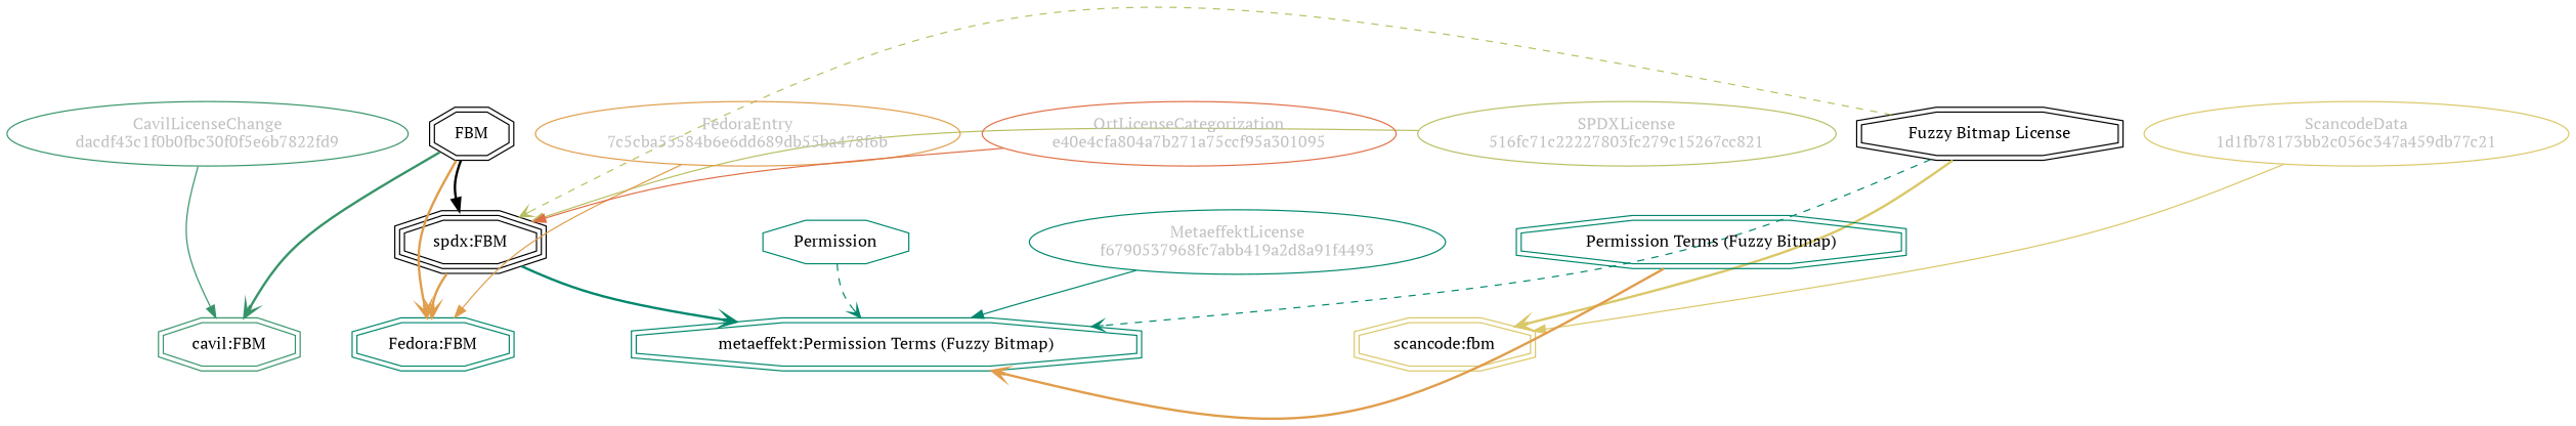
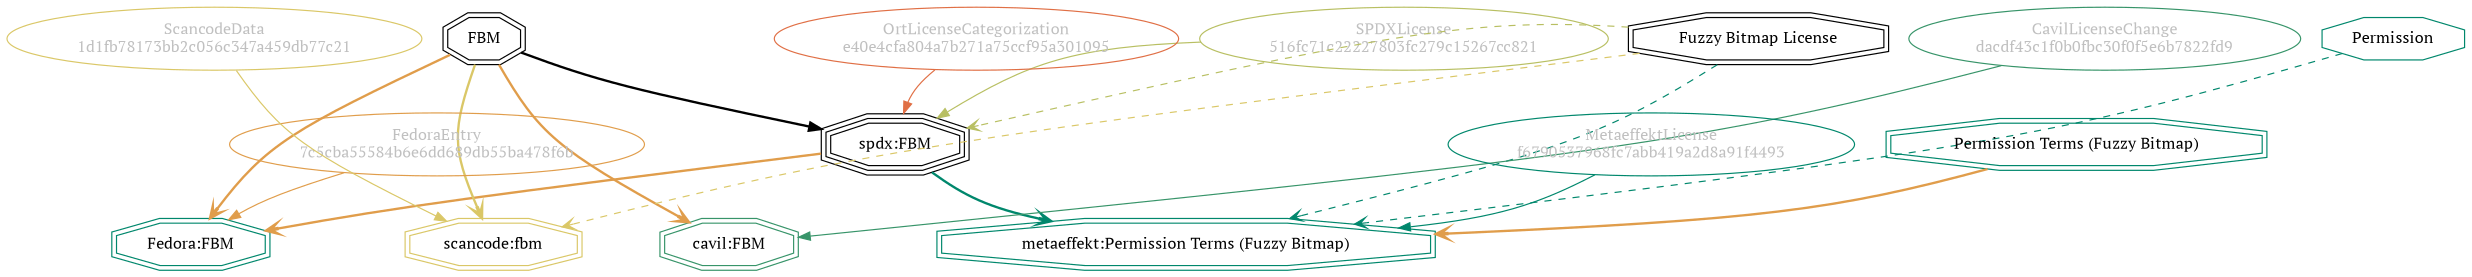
  strict digraph {
    fontname="PT Serif"
    splines=curved
    node [color="#00876c" fontname="PT Serif" shape=doubleoctagon]
    edge [color="#e09d4b" fontname="PT Serif" weight=0.7 arrowhead=vee style=bold]
    n1 [color="#b8bf62" fillcolor="beige;1" fontcolor=gray label="SPDXLicense\n516fc71c22227803fc279c15267cc821" shape=ellipse]
    n2 [label="spdx:FBM" shape=tripleoctagon color=""]
    n3 [label="Fedora:FBM"]
    n4 [label="metaeffekt:Permission Terms (Fuzzy Bitmap)"]
    n5 [label=FBM color=""]
    n6 [color="#dac767" label="scancode:fbm"]
    n7 [color="#379469" label="cavil:FBM"]
    n8 [label="Fuzzy Bitmap License" color=""]
    n9 [color="#e09d4b" fillcolor="beige;1" fontcolor=gray label="FedoraEntry\n7c5cba55584b6e6dd689db55ba478f6b" shape=ellipse]
    n10 [color="#dac767" fillcolor="beige;1" fontcolor=gray label="ScancodeData\n1d1fb78173bb2c056c347a459db77c21" shape=ellipse]
    n11 [color="#e06f45" fillcolor="beige;1" fontcolor=gray label="OrtLicenseCategorization\ne40e4cfa804a7b271a75ccf95a301095" shape=ellipse]
    n12 [color="#379469" fillcolor="beige;1" fontcolor=gray label="CavilLicenseChange\ndacdf43c1f0b0fbc30f0f5e6b7822fd9" shape=ellipse]
    n13 [label=Permission shape=octagon]
    n14 [fillcolor="beige;1" fontcolor=gray label="MetaeffektLicense\nf6790537968fc7abb419a2d8a91f4493" shape=ellipse]
    n15 [label="Permission Terms (Fuzzy Bitmap)"]
    n1 -> n2 [color="#b8bf62" weight=0.5 arrowhead="" style=""]
    n2 -> n3
    n2 -> n4 [color="#00876c"]
    n5 -> n2 [arrowhead=normal color=""]
    n5 -> n3
-   n5 -> n7 [color="#379469"]
+   n5 -> n6 [color="#dac767"]
+   n5 -> n7
    n8 -> n2 [color="#b8bf62" style=dashed]
    n8 -> n4 [color="#00876c" style=dashed weight=0.5]
-   n8 -> n6 [color="#dac767"]
+   n8 -> n6 [color="#dac767" style=dashed]
    n9 -> n3 [weight=0.5 arrowhead="" style=""]
    n10 -> n6 [color="#dac767" weight=0.5 arrowhead="" style=""]
    n11 -> n2 [color="#e06f45" weight=0.5 arrowhead="" style=""]
    n12 -> n7 [color="#379469" weight=0.5 arrowhead="" style=""]
    n13 -> n4 [color="#00876c" style=dashed weight=0.5]
    n14 -> n4 [color="#00876c" weight=0.5 arrowhead="" style=""]
    n15 -> n4
  }
